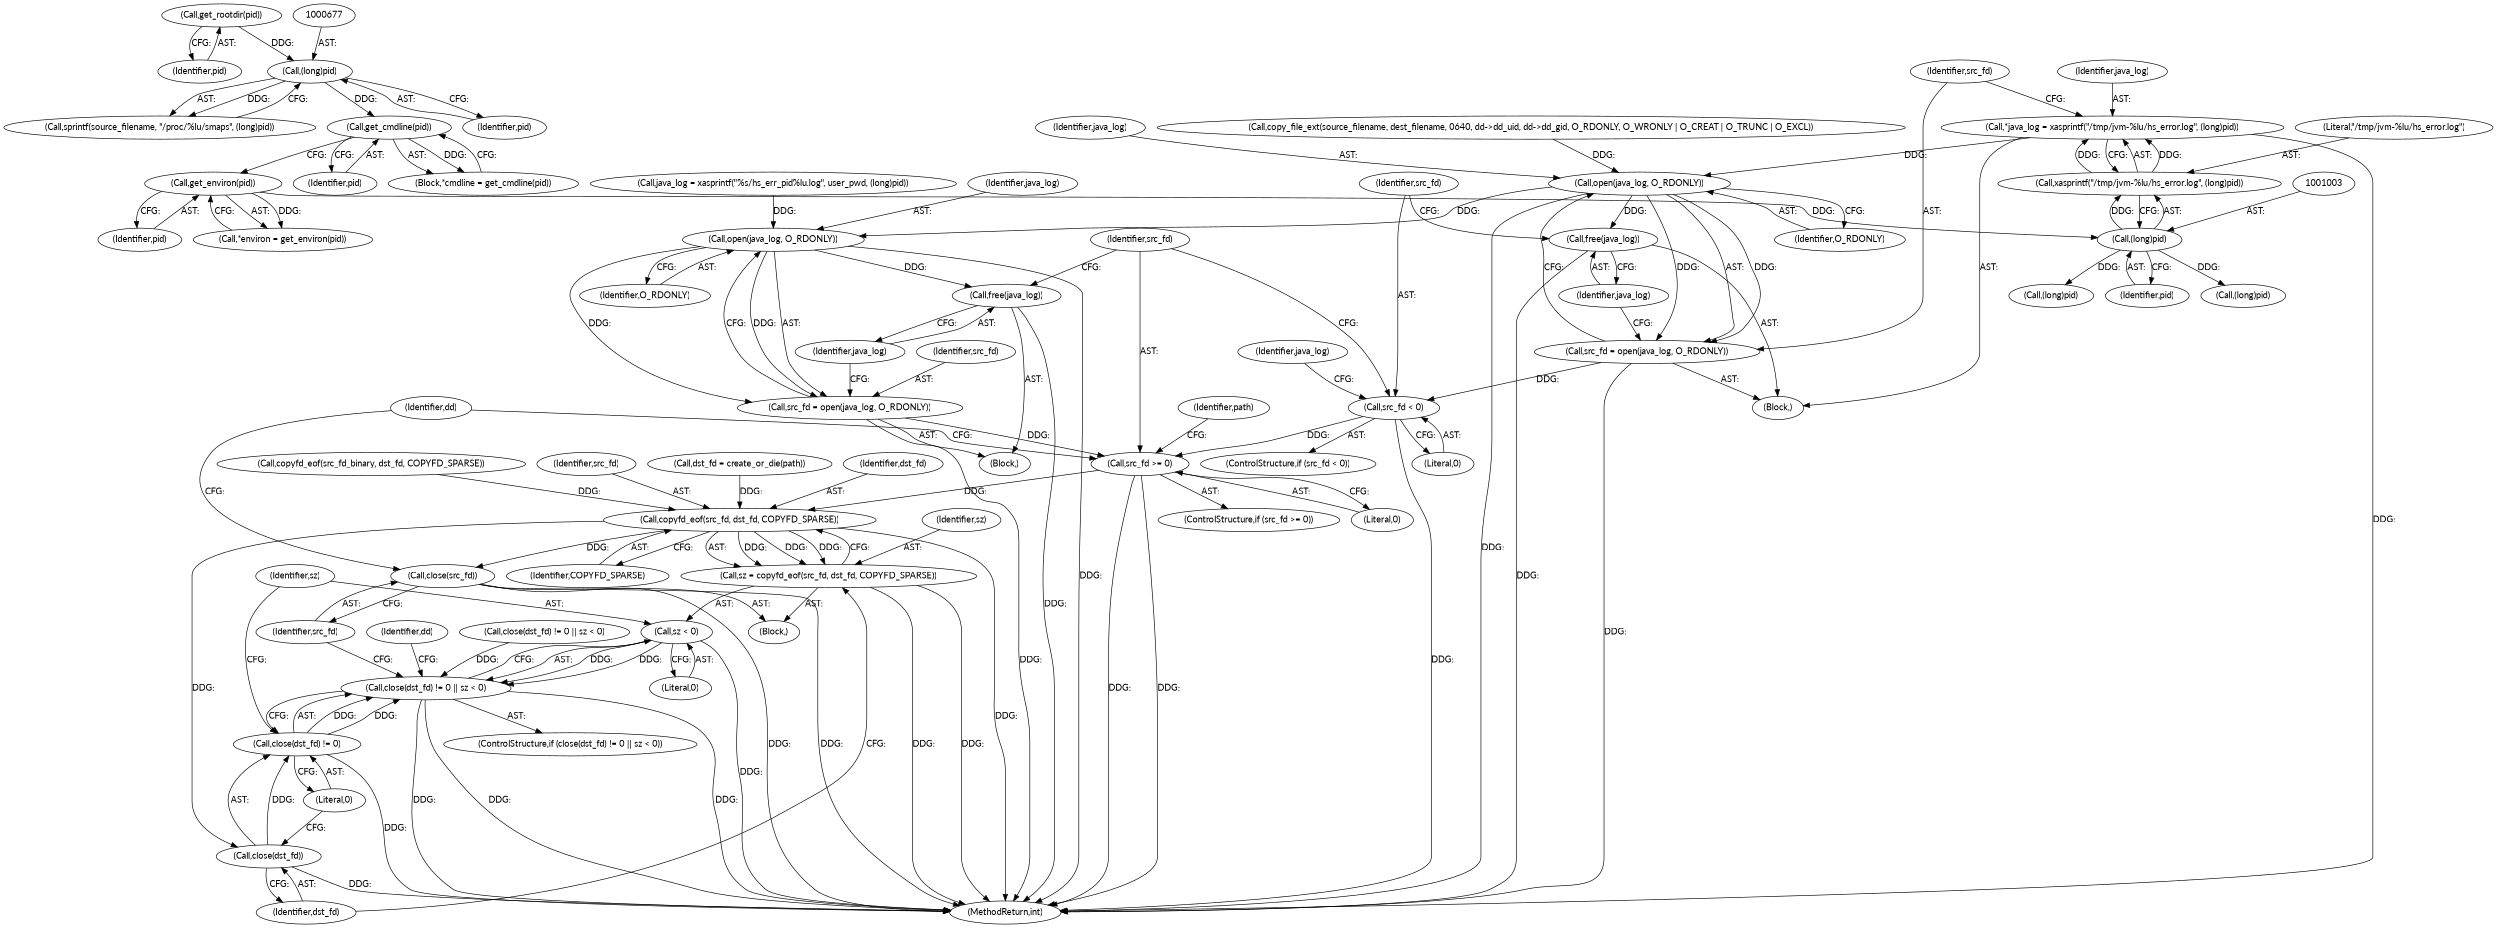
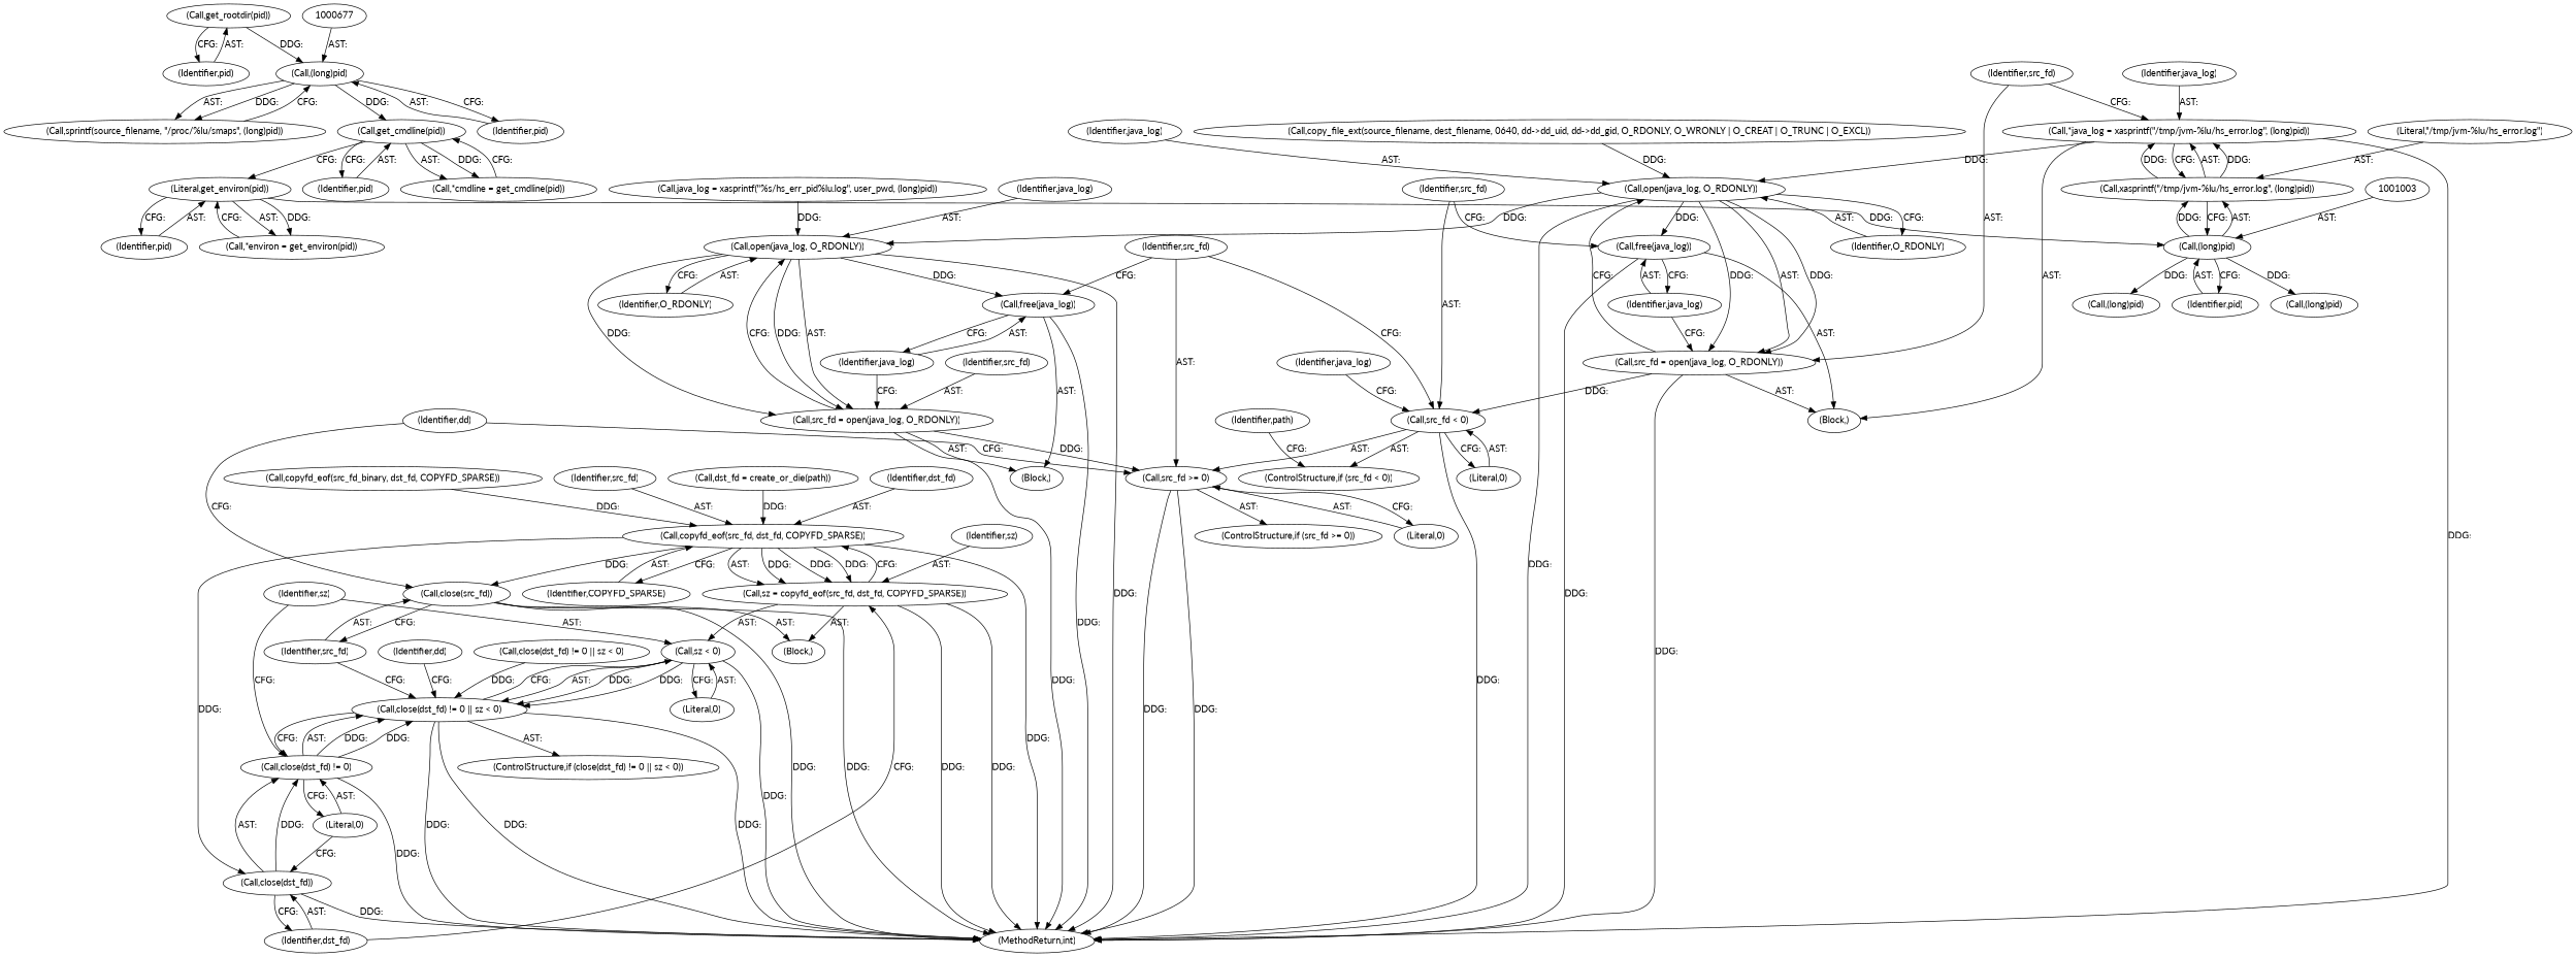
  digraph {
    fontname=Lato
    node [fontname=Lato]
    edge [fontname=Lato]
    n1 [label="(Call,*java_log = xasprintf(\"/tmp/jvm-%lu/hs_error.log\", (long)pid))"]
    n2 [label="(Call,xasprintf(\"/tmp/jvm-%lu/hs_error.log\", (long)pid))"]
    n3 [label="(Call,open(java_log, O_RDONLY))"]
    n4 [label="(Block,)"]
    n5 [label="(MethodReturn,int)"]
    n6 [label="(Call,(long)pid)"]
    n7 [label="(Call,src_fd = open(java_log, O_RDONLY))"]
    n8 [label="(Call,free(java_log))"]
    n9 [label="(Call,open(java_log, O_RDONLY))"]
    n10 [label="(Identifier,O_RDONLY)"]
    n11 [label="(Identifier,pid)"]
    n12 [label="(Call,(long)pid)"]
    n13 [label="(Call,(long)pid)"]
-   n14 [label="(Call,get_environ(pid))"]
+   n14 [label="(Literal,get_environ(pid))"]
    n15 [label="(Identifier,pid)"]
    n16 [label="(Call,*environ = get_environ(pid))"]
    n17 [label="(Call,get_cmdline(pid))"]
-   n18 [label="(Block,*cmdline = get_cmdline(pid))"]
+   n18 [label="(Call,*cmdline = get_cmdline(pid))"]
    n19 [label="(Identifier,pid)"]
    n20 [label="(Call,(long)pid)"]
    n21 [label="(Identifier,pid)"]
    n22 [label="(Call,sprintf(source_filename, \"/proc/%lu/smaps\", (long)pid))"]
    n23 [label="(Call,get_rootdir(pid))"]
    n24 [label="(Identifier,pid)"]
    n25 [label="(Call,src_fd < 0)"]
    n26 [label="(Identifier,java_log)"]
    n27 [label="(Call,src_fd = open(java_log, O_RDONLY))"]
    n28 [label="(Call,free(java_log))"]
    n29 [label="(Identifier,O_RDONLY)"]
    n30 [label="(Call,src_fd >= 0)"]
    n31 [label="(Literal,0)"]
    n32 [label="(ControlStructure,if (src_fd < 0))"]
    n33 [label="(Call,copyfd_eof(src_fd, dst_fd, COPYFD_SPARSE))"]
    n34 [label="(Literal,0)"]
    n35 [label="(ControlStructure,if (src_fd >= 0))"]
    n36 [label="(Call,sz = copyfd_eof(src_fd, dst_fd, COPYFD_SPARSE))"]
    n37 [label="(Call,close(dst_fd))"]
    n38 [label="(Call,close(src_fd))"]
    n39 [label="(Identifier,COPYFD_SPARSE)"]
    n40 [label="(Call,sz < 0)"]
    n41 [label="(Block,)"]
    n42 [label="(Call,close(dst_fd) != 0)"]
    n43 [label="(Identifier,dst_fd)"]
    n44 [label="(Identifier,src_fd)"]
    n45 [label="(Call,close(dst_fd) != 0 || sz < 0)"]
    n46 [label="(Literal,0)"]
    n47 [label="(ControlStructure,if (close(dst_fd) != 0 || sz < 0))"]
    n48 [label="(Literal,0)"]
    n49 [label="(Block,)"]
    n50 [label="(Identifier,java_log)"]
    n51 [label="(Identifier,path)"]
    n52 [label="(Call,dst_fd = create_or_die(path))"]
    n53 [label="(Identifier,java_log)"]
    n54 [label="(Identifier,sz)"]
    n55 [label="(Identifier,src_fd)"]
    n56 [label="(Identifier,dd)"]
    n57 [label="(Call,close(dst_fd) != 0 || sz < 0)"]
    n58 [label="(Identifier,java_log)"]
    n59 [label="(Identifier,dd)"]
    n60 [label="(Identifier,src_fd)"]
    n61 [label="(Identifier,src_fd)"]
    n62 [label="(Identifier,dst_fd)"]
    n63 [label="(Identifier,java_log)"]
    n64 [label="(Call,java_log = xasprintf(\"%s/hs_err_pid%lu.log\", user_pwd, (long)pid))"]
    n65 [label="(Identifier,src_fd)"]
    n66 [label="(Identifier,sz)"]
    n67 [label="(Call,copy_file_ext(source_filename, dest_filename, 0640, dd->dd_uid, dd->dd_gid, O_RDONLY, O_WRONLY | O_CREAT | O_TRUNC | O_EXCL))"]
    n68 [label="(Identifier,src_fd)"]
    n69 [label="(Identifier,java_log)"]
    n70 [label="(Call,copyfd_eof(src_fd_binary, dst_fd, COPYFD_SPARSE))"]
    n71 [label="(Literal,\"/tmp/jvm-%lu/hs_error.log\")"]
    1001003
    1000677
    n1 -> n2 [label="CFG: "]
    n1 -> n3 [label="DDG: "]
    n1 -> n4 [label="AST: "]
    n1 -> n5 [label="DDG: "]
    n2 -> n1 [label="AST: "]
    n2 -> n1 [label="DDG: "]
    n2 -> n1 [label="DDG: "]
    n2 -> n6 [label="CFG: "]
    n3 -> n5 [label="DDG: "]
    n3 -> n7 [label="AST: "]
    n3 -> n7 [label="DDG: "]
    n3 -> n7 [label="DDG: "]
    n3 -> n8 [label="DDG: "]
    n3 -> n9 [label="DDG: "]
    n3 -> n10 [label="CFG: "]
    n6 -> n2 [label="AST: "]
    n6 -> n2 [label="DDG: "]
    n6 -> n11 [label="CFG: "]
    n6 -> n12 [label="DDG: "]
    n6 -> n13 [label="DDG: "]
    n7 -> n3 [label="CFG: "]
    n7 -> n4 [label="AST: "]
    n7 -> n5 [label="DDG: "]
    n7 -> n25 [label="DDG: "]
    n8 -> n4 [label="AST: "]
    n8 -> n5 [label="DDG: "]
    n8 -> n26 [label="CFG: "]
    n9 -> n5 [label="DDG: "]
    n9 -> n27 [label="AST: "]
    n9 -> n27 [label="DDG: "]
    n9 -> n27 [label="DDG: "]
    n9 -> n28 [label="DDG: "]
    n9 -> n29 [label="CFG: "]
    n10 -> n3 [label="AST: "]
    n11 -> n6 [label="AST: "]
    n14 -> n6 [label="DDG: "]
    n14 -> n15 [label="CFG: "]
    n14 -> n16 [label="AST: "]
    n14 -> n16 [label="DDG: "]
    n15 -> n14 [label="AST: "]
    n16 -> n14 [label="CFG: "]
    n17 -> n14 [label="CFG: "]
    n17 -> n18 [label="AST: "]
    n17 -> n18 [label="DDG: "]
    n17 -> n19 [label="CFG: "]
    n18 -> n17 [label="CFG: "]
    n19 -> n17 [label="AST: "]
    n20 -> n17 [label="DDG: "]
    n20 -> n21 [label="CFG: "]
    n20 -> n22 [label="AST: "]
    n20 -> n22 [label="DDG: "]
    n21 -> n20 [label="AST: "]
    n22 -> n20 [label="CFG: "]
    n23 -> n20 [label="DDG: "]
    n23 -> n24 [label="CFG: "]
    n24 -> n23 [label="AST: "]
    n25 -> n5 [label="DDG: "]
-   n25 -> n30 [label="DDG: "]
+   n25 -> n30 [label="AST: "]
    n25 -> n31 [label="CFG: "]
    n25 -> n32 [label="AST: "]
    n26 -> n7 [label="CFG: "]
    n26 -> n8 [label="AST: "]
    n27 -> n5 [label="DDG: "]
    n27 -> n9 [label="CFG: "]
    n27 -> n30 [label="DDG: "]
    n27 -> n49 [label="AST: "]
    n28 -> n5 [label="DDG: "]
    n28 -> n49 [label="AST: "]
    n28 -> n50 [label="CFG: "]
    n29 -> n9 [label="AST: "]
    n30 -> n5 [label="DDG: "]
    n30 -> n5 [label="DDG: "]
-   n30 -> n33 [label="DDG: "]
    n30 -> n34 [label="CFG: "]
    n30 -> n35 [label="AST: "]
    n31 -> n25 [label="AST: "]
    n33 -> n5 [label="DDG: "]
    n33 -> n36 [label="AST: "]
    n33 -> n36 [label="DDG: "]
    n33 -> n36 [label="DDG: "]
    n33 -> n36 [label="DDG: "]
    n33 -> n37 [label="DDG: "]
    n33 -> n38 [label="DDG: "]
    n33 -> n39 [label="CFG: "]
    n34 -> n30 [label="AST: "]
    n36 -> n5 [label="DDG: "]
    n36 -> n5 [label="DDG: "]
    n36 -> n33 [label="CFG: "]
    n36 -> n40 [label="AST: "]
    n36 -> n41 [label="AST: "]
    n37 -> n5 [label="DDG: "]
    n37 -> n42 [label="AST: "]
    n37 -> n42 [label="DDG: "]
    n37 -> n43 [label="CFG: "]
    n38 -> n5 [label="DDG: "]
    n38 -> n5 [label="DDG: "]
    n38 -> n41 [label="AST: "]
    n38 -> n44 [label="CFG: "]
    n39 -> n33 [label="AST: "]
    n40 -> n5 [label="DDG: "]
    n40 -> n45 [label="AST: "]
    n40 -> n45 [label="DDG: "]
    n40 -> n45 [label="DDG: "]
    n40 -> n46 [label="CFG: "]
    n42 -> n5 [label="DDG: "]
    n42 -> n45 [label="AST: "]
    n42 -> n45 [label="DDG: "]
    n42 -> n45 [label="DDG: "]
    n42 -> n48 [label="CFG: "]
    n43 -> n36 [label="CFG: "]
    n43 -> n37 [label="AST: "]
    n44 -> n38 [label="AST: "]
    n44 -> n45 [label="CFG: "]
    n45 -> n5 [label="DDG: "]
    n45 -> n5 [label="DDG: "]
    n45 -> n5 [label="DDG: "]
    n45 -> n40 [label="CFG: "]
    n45 -> n42 [label="CFG: "]
    n45 -> n47 [label="AST: "]
    n46 -> n40 [label="AST: "]
    n48 -> n37 [label="CFG: "]
    n48 -> n42 [label="AST: "]
    n50 -> n27 [label="CFG: "]
    n50 -> n28 [label="AST: "]
-   n51 -> n30 [label="CFG: "]
+   n51 -> n32 [label="CFG: "]
    n52 -> n33 [label="DDG: "]
    n53 -> n25 [label="CFG: "]
    n54 -> n40 [label="AST: "]
    n54 -> n42 [label="CFG: "]
    n55 -> n33 [label="AST: "]
    n56 -> n30 [label="CFG: "]
    n56 -> n38 [label="CFG: "]
    n57 -> n45 [label="DDG: "]
    n58 -> n3 [label="AST: "]
    n59 -> n45 [label="CFG: "]
    n60 -> n1 [label="CFG: "]
    n60 -> n7 [label="AST: "]
    n61 -> n25 [label="CFG: "]
    n61 -> n28 [label="CFG: "]
    n61 -> n30 [label="AST: "]
    n62 -> n33 [label="AST: "]
    n63 -> n9 [label="AST: "]
    n64 -> n9 [label="DDG: "]
    n65 -> n27 [label="AST: "]
    n66 -> n36 [label="AST: "]
    n67 -> n3 [label="DDG: "]
    n68 -> n8 [label="CFG: "]
    n68 -> n25 [label="AST: "]
    n69 -> n1 [label="AST: "]
    n70 -> n33 [label="DDG: "]
    n71 -> n2 [label="AST: "]
    1001003 -> n6 [label="AST: "]
    1000677 -> n20 [label="AST: "]
  }
